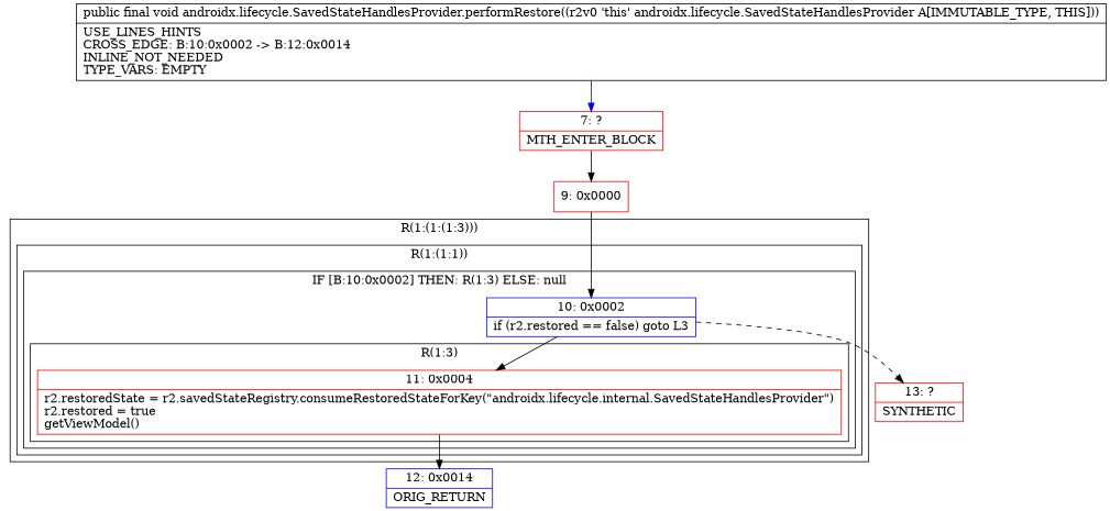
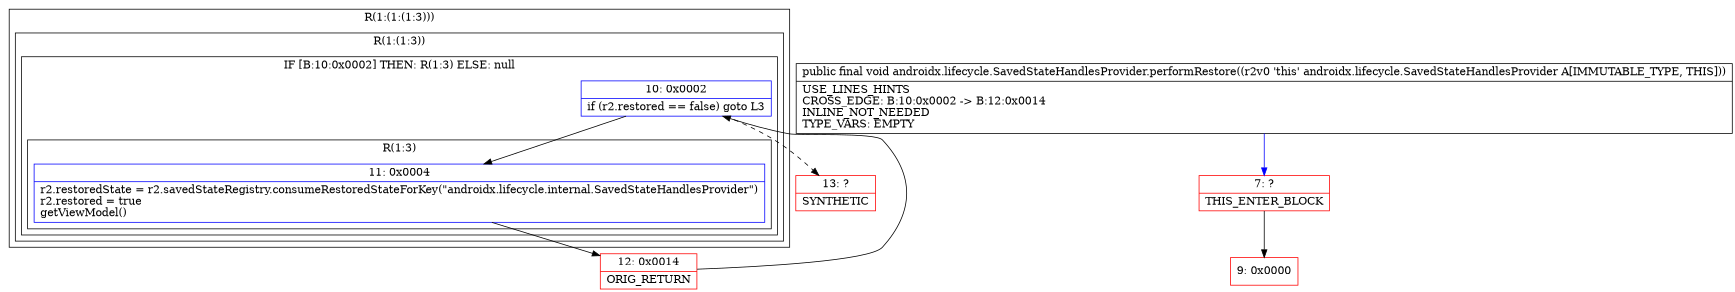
  digraph {
    node [color=red shape=record]
    edge [color=black]
-   n1 [label="{11\:\ 0x0004|r2.restoredState = r2.savedStateRegistry.consumeRestoredStateForKey(\"androidx.lifecycle.internal.SavedStateHandlesProvider\")\lr2.restored = true\lgetViewModel()\l}"]
+   n1 [color=blue label="{11\:\ 0x0004|r2.restoredState = r2.savedStateRegistry.consumeRestoredStateForKey(\"androidx.lifecycle.internal.SavedStateHandlesProvider\")\lr2.restored = true\lgetViewModel()\l}"]
    n2 [color=blue label="{10\:\ 0x0002|if (r2.restored == false) goto L3\l}"]
-   n3 [color=blue label="{12\:\ 0x0014|ORIG_RETURN\l}"]
+   n3 [label="{12\:\ 0x0014|ORIG_RETURN\l}"]
    n4 [label="{13\:\ ?|SYNTHETIC\l}"]
-   n5 [label="{7\:\ ?|MTH_ENTER_BLOCK\l}"]
+   n5 [label="{7\:\ ?|THIS_ENTER_BLOCK\l}"]
    n6 [label="{9\:\ 0x0000}"]
    n7 [label="{public final void androidx.lifecycle.SavedStateHandlesProvider.performRestore((r2v0 'this' androidx.lifecycle.SavedStateHandlesProvider A[IMMUTABLE_TYPE, THIS]))  | USE_LINES_HINTS\lCROSS_EDGE: B:10:0x0002 \-\> B:12:0x0014\lINLINE_NOT_NEEDED\lTYPE_VARS: EMPTY\l}" color=""]
    subgraph cluster_1 {
      label="R(1:(1:(1:3)))"
      subgraph cluster_2 {
-       label="R(1:(1:1))"
+       label="R(1:(1:3))"
        subgraph cluster_3 {
          label="IF [B:10:0x0002] THEN: R(1:3) ELSE: null"
          n2
          subgraph cluster_4 {
            label="R(1:3)"
            n1
          }
        }
      }
    }
    n1 -> n3
    n2 -> n1
    n2 -> n4 [style=dashed]
    n5 -> n6
-   n6 -> n2
+   n3 -> n2
    n7 -> n5 [color=blue]
  }
